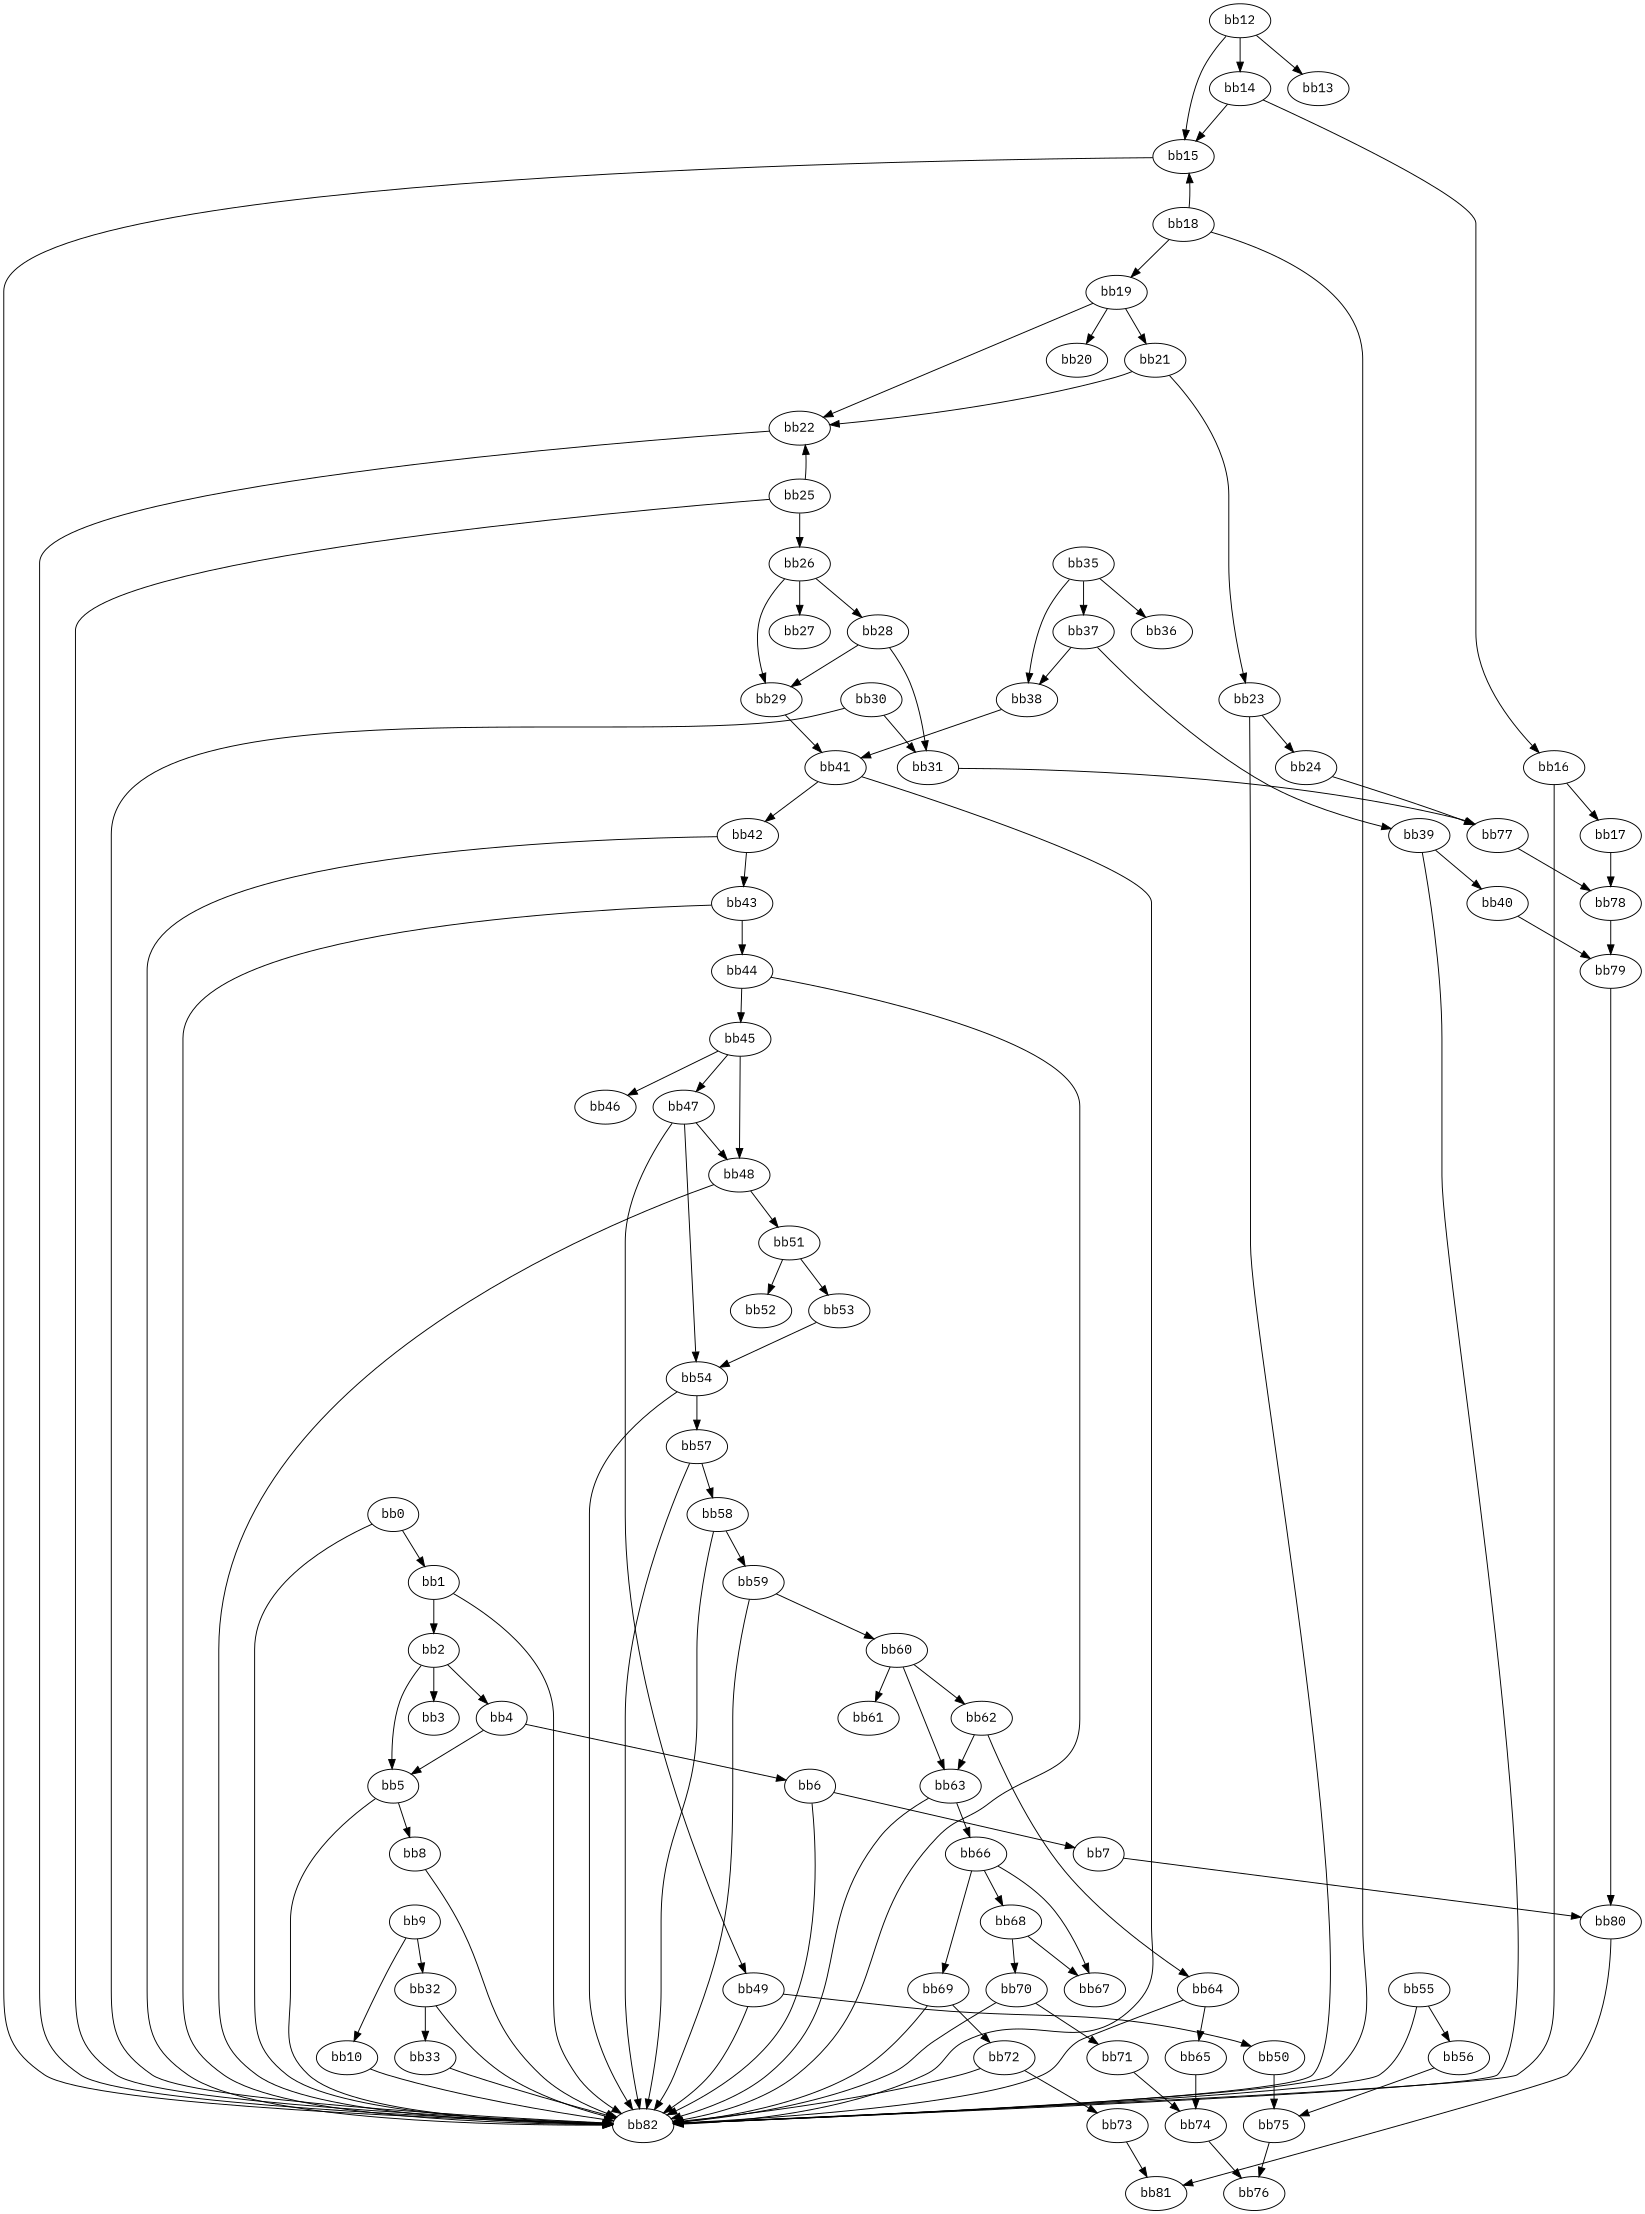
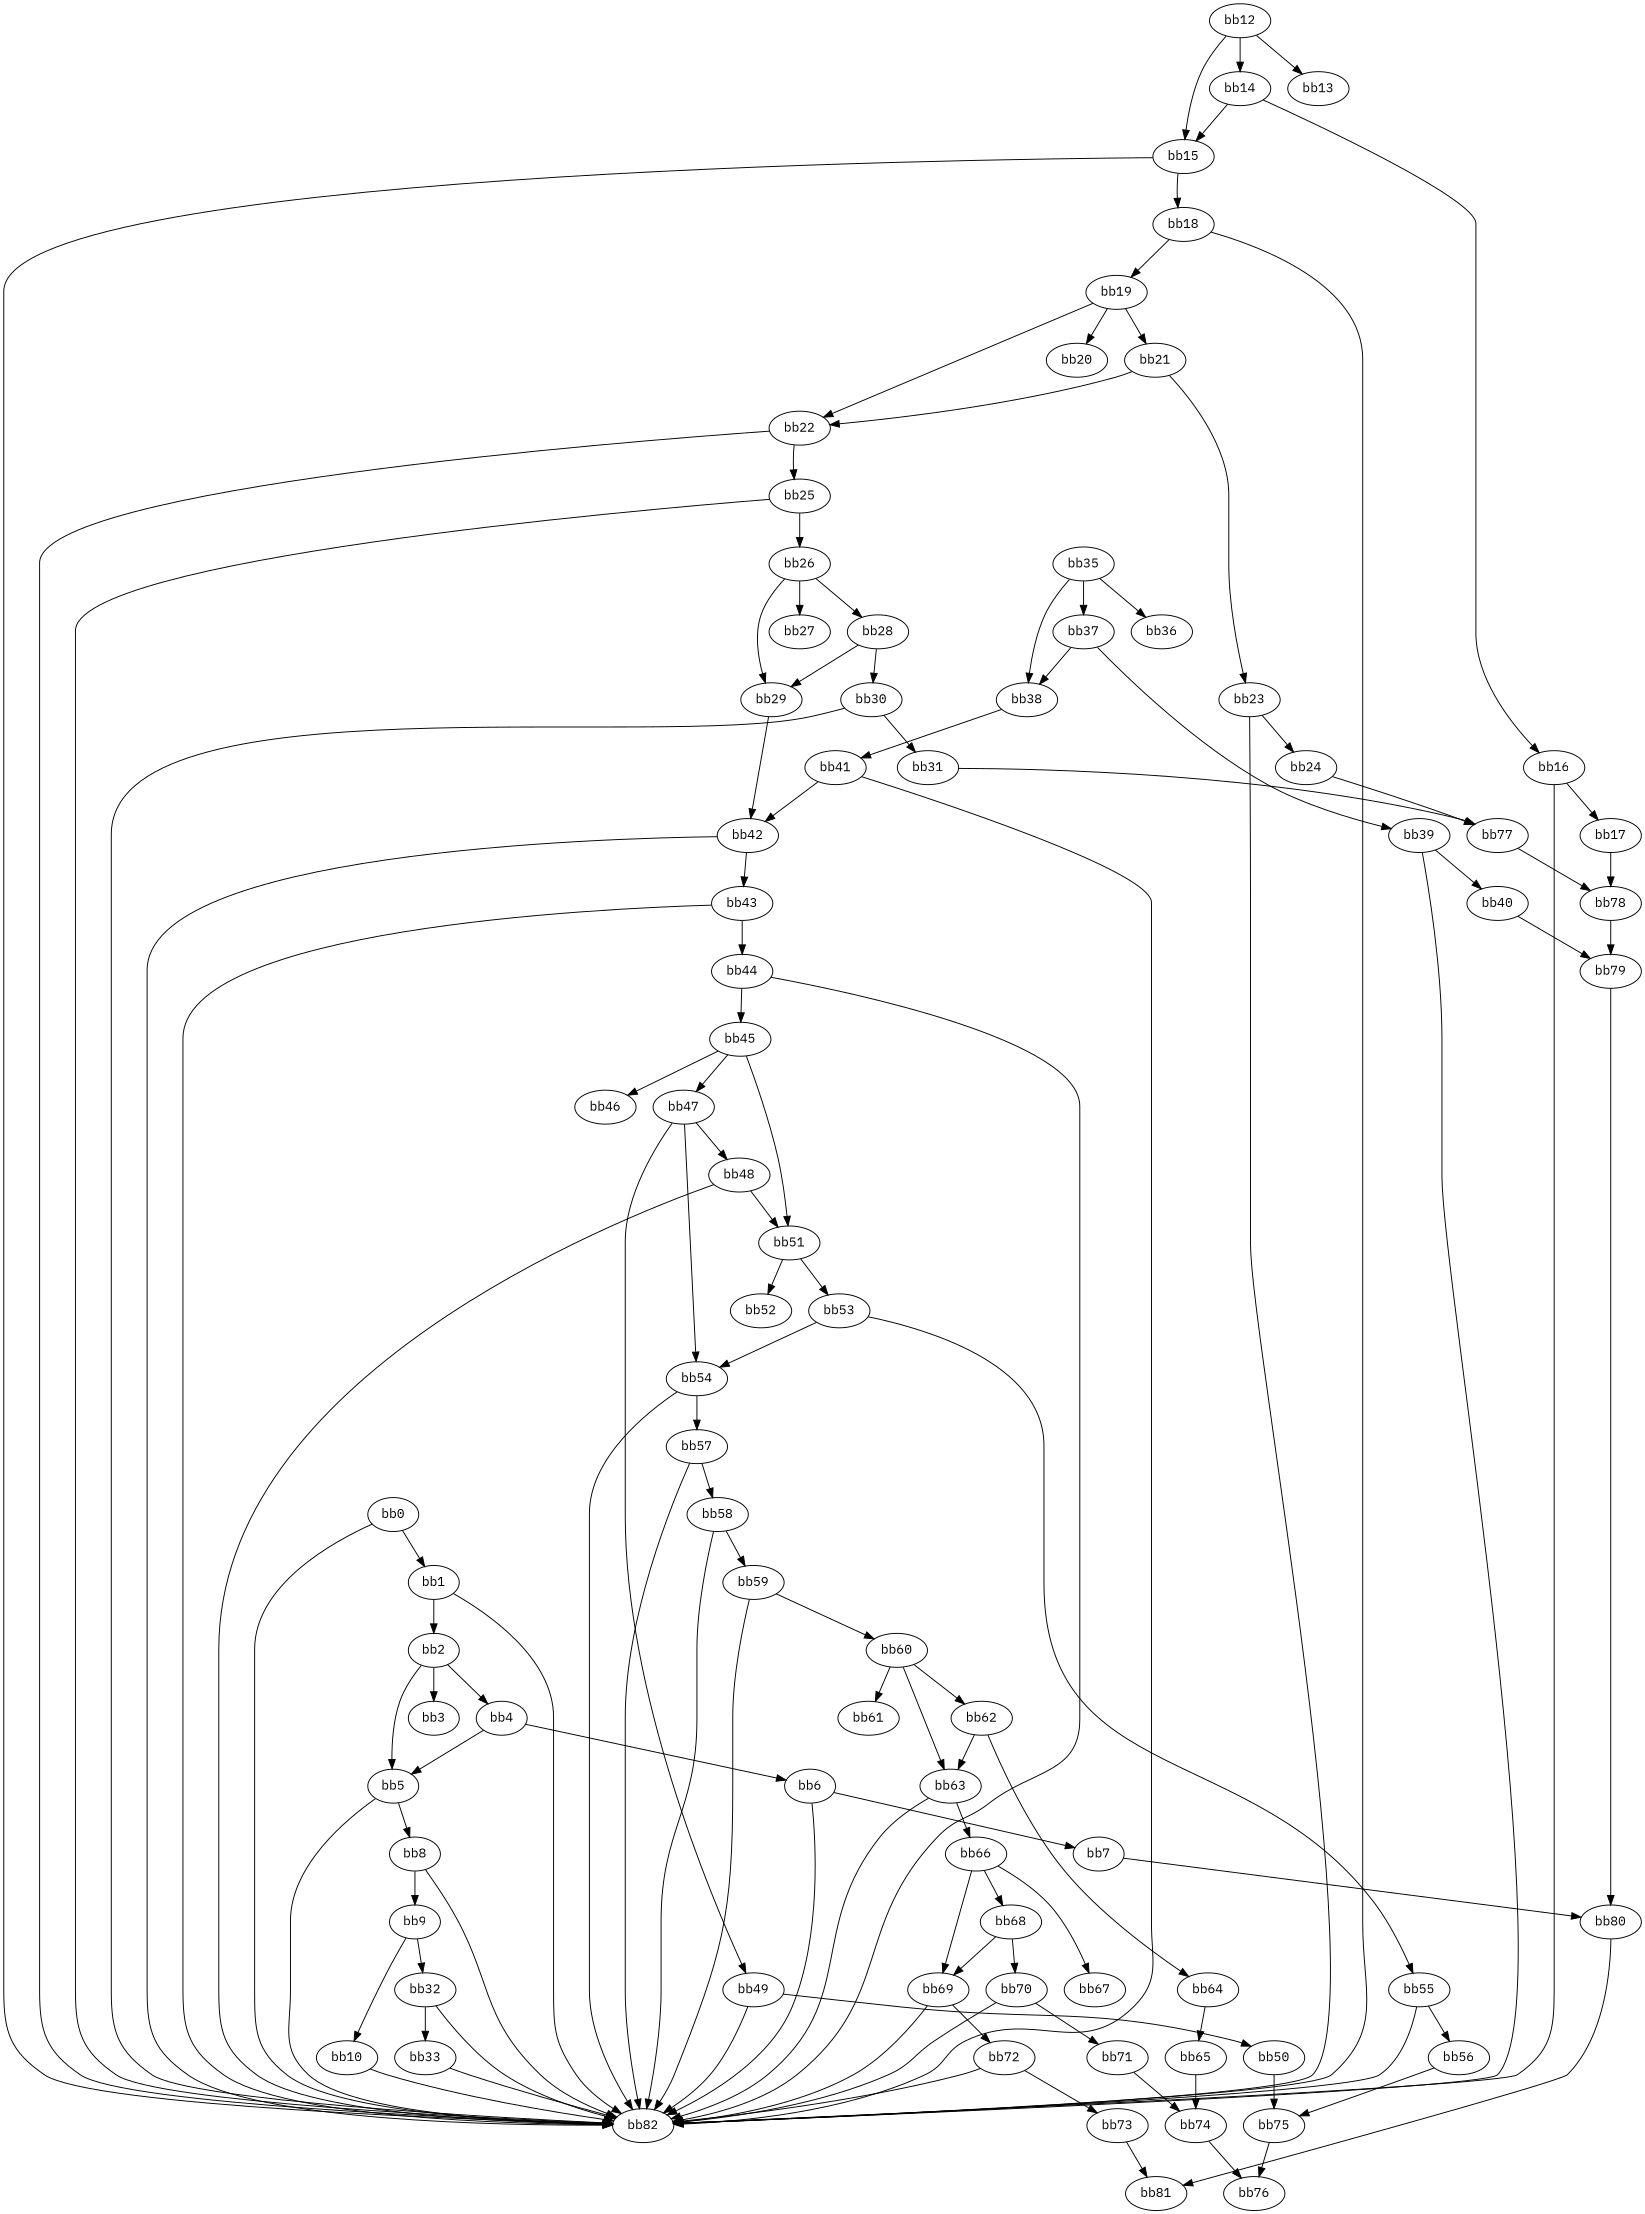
  digraph {
    fontname="IBM Plex Mono"
    node [fontname="IBM Plex Mono"]
    edge [fontname="IBM Plex Mono"]
    n1 [label="bb0\l"]
    n2 [label="bb1\l"]
    n3 [label="bb82\l"]
    n4 [label="bb2\l"]
    n5 [label="bb3\l"]
    n6 [label="bb4\l"]
    n7 [label="bb5\l"]
    n8 [label="bb6\l"]
    n9 [label="bb8\l"]
    n10 [label="bb7\l"]
    n11 [label="bb9\l"]
    n12 [label="bb80\l"]
    n13 [label="bb81\l"]
    n14 [label="bb10\l"]
    n15 [label="bb32\l"]
    n16 [label="bb33\l"]
    n17 [label="bb12\l"]
    n18 [label="bb13\l"]
    n19 [label="bb14\l"]
    n20 [label="bb15\l"]
    n21 [label="bb16\l"]
    n22 [label="bb18\l"]
    n23 [label="bb17\l"]
    n24 [label="bb19\l"]
    n25 [label="bb78\l"]
    n26 [label="bb79\l"]
    n27 [label="bb20\l"]
    n28 [label="bb21\l"]
    n29 [label="bb22\l"]
    n30 [label="bb23\l"]
    n31 [label="bb25\l"]
    n32 [label="bb24\l"]
    n33 [label="bb26\l"]
    n34 [label="bb77\l"]
    n35 [label="bb27\l"]
    n36 [label="bb28\l"]
    n37 [label="bb29\l"]
    n38 [label="bb30\l"]
    n39 [label="bb41\l"]
    n40 [label="bb31\l"]
    n41 [label="bb42\l"]
    n42 [label="bb35\l"]
    n43 [label="bb36\l"]
    n44 [label="bb37\l"]
    n45 [label="bb38\l"]
    n46 [label="bb39\l"]
    n47 [label="bb40\l"]
    n48 [label="bb43\l"]
    n49 [label="bb44\l"]
    n50 [label="bb45\l"]
    n51 [label="bb46\l"]
    n52 [label="bb47\l"]
    n53 [label="bb48\l"]
    n54 [label="bb49\l"]
    n55 [label="bb54\l"]
    n56 [label="bb51\l"]
    n57 [label="bb50\l"]
    n58 [label="bb52\l"]
    n59 [label="bb53\l"]
    n60 [label="bb75\l"]
    n61 [label="bb76\l"]
    n62 [label="bb55\l"]
    n63 [label="bb57\l"]
    n64 [label="bb56\l"]
    n65 [label="bb58\l"]
    n66 [label="bb59\l"]
    n67 [label="bb60\l"]
    n68 [label="bb61\l"]
    n69 [label="bb62\l"]
    n70 [label="bb63\l"]
    n71 [label="bb64\l"]
    n72 [label="bb66\l"]
    n73 [label="bb65\l"]
    n74 [label="bb67\l"]
    n75 [label="bb68\l"]
    n76 [label="bb69\l"]
    n77 [label="bb74\l"]
    n78 [label="bb70\l"]
    n79 [label="bb72\l"]
    n80 [label="bb71\l"]
    n81 [label="bb73\l"]
    n1 -> n2
    n1 -> n3
    n2 -> n3
    n2 -> n4
    n4 -> n5
    n4 -> n6
    n4 -> n7
    n6 -> n7
    n6 -> n8
    n7 -> n3
    n7 -> n9
    n8 -> n3
    n8 -> n10
    n9 -> n3
+   n9 -> n11
    n10 -> n12
    n11 -> n14
    n11 -> n15
    n12 -> n13
    n14 -> n3
    n15 -> n3
    n15 -> n16
    n16 -> n3
    n17 -> n18
    n17 -> n19
    n17 -> n20
    n19 -> n20
    n19 -> n21
    n20 -> n3
-   n22 -> n20
+   n20 -> n22
    n21 -> n3
    n21 -> n23
    n22 -> n3
    n22 -> n24
    n23 -> n25
    n24 -> n27
    n24 -> n28
    n24 -> n29
    n25 -> n26
    n26 -> n12
    n28 -> n29
    n28 -> n30
    n29 -> n3
-   n31 -> n29
+   n29 -> n31
    n30 -> n3
    n30 -> n32
    n31 -> n3
    n31 -> n33
    n32 -> n34
    n33 -> n35
    n33 -> n36
    n33 -> n37
    n34 -> n25
    n36 -> n37
-   n36 -> n40
-   n37 -> n39
+   n36 -> n38
+   n37 -> n41
    n38 -> n3
    n38 -> n40
    n39 -> n3
    n39 -> n41
    n40 -> n34
    n41 -> n3
    n41 -> n48
    n42 -> n43
    n42 -> n44
    n42 -> n45
    n44 -> n45
    n44 -> n46
    n45 -> n39
    n46 -> n3
    n46 -> n47
    n47 -> n26
    n48 -> n3
    n48 -> n49
    n49 -> n3
    n49 -> n50
    n50 -> n51
    n50 -> n52
-   n50 -> n53
+   n50 -> n56
    n52 -> n53
    n52 -> n54
    n52 -> n55
    n53 -> n3
    n53 -> n56
    n54 -> n3
    n54 -> n57
    n55 -> n3
    n55 -> n63
    n56 -> n58
    n56 -> n59
    n57 -> n60
    n59 -> n55
+   n59 -> n62
    n60 -> n61
    n62 -> n3
    n62 -> n64
    n63 -> n3
    n63 -> n65
    n64 -> n60
    n65 -> n3
    n65 -> n66
    n66 -> n3
    n66 -> n67
    n67 -> n68
    n67 -> n69
    n67 -> n70
    n69 -> n70
    n69 -> n71
    n70 -> n3
    n70 -> n72
-   n71 -> n3
    n71 -> n73
    n72 -> n74
    n72 -> n75
    n72 -> n76
    n73 -> n77
-   n75 -> n74
+   n75 -> n76
    n75 -> n78
    n76 -> n3
    n76 -> n79
    n77 -> n61
    n78 -> n3
    n78 -> n80
    n79 -> n3
    n79 -> n81
    n80 -> n77
    n81 -> n13
  }
